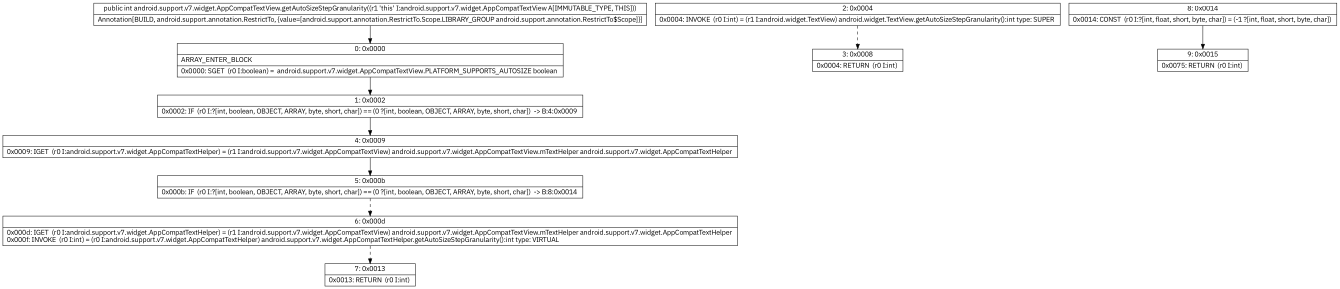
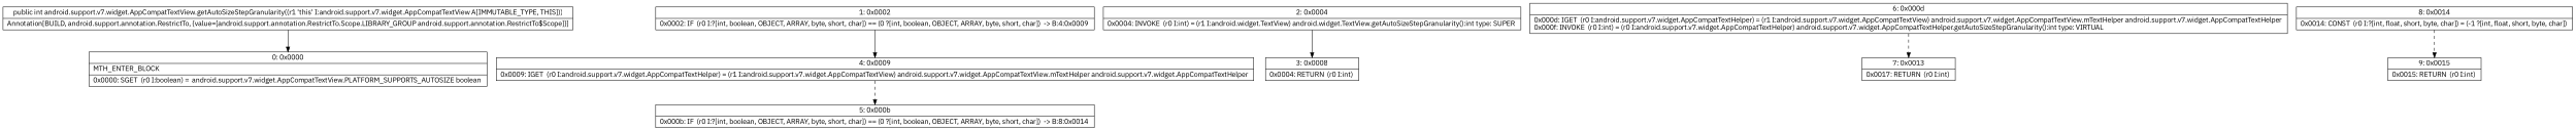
  digraph {
    fontname="IBM Plex Sans"
    node [fontname="IBM Plex Sans" shape=record]
    edge [fontname="IBM Plex Sans"]
-   n1 [label="{0\:\ 0x0000|ARRAY_ENTER_BLOCK\l|0x0000: SGET  (r0 I:boolean) =  android.support.v7.widget.AppCompatTextView.PLATFORM_SUPPORTS_AUTOSIZE boolean \l}"]
+   n1 [label="{0\:\ 0x0000|MTH_ENTER_BLOCK\l|0x0000: SGET  (r0 I:boolean) =  android.support.v7.widget.AppCompatTextView.PLATFORM_SUPPORTS_AUTOSIZE boolean \l}"]
    n2 [label="{1\:\ 0x0002|0x0002: IF  (r0 I:?[int, boolean, OBJECT, ARRAY, byte, short, char]) == (0 ?[int, boolean, OBJECT, ARRAY, byte, short, char])  \-\> B:4:0x0009 \l}"]
    n3 [label="{4\:\ 0x0009|0x0009: IGET  (r0 I:android.support.v7.widget.AppCompatTextHelper) = (r1 I:android.support.v7.widget.AppCompatTextView) android.support.v7.widget.AppCompatTextView.mTextHelper android.support.v7.widget.AppCompatTextHelper \l}"]
    n4 [label="{2\:\ 0x0004|0x0004: INVOKE  (r0 I:int) = (r1 I:android.widget.TextView) android.widget.TextView.getAutoSizeStepGranularity():int type: SUPER \l}"]
    n5 [label="{3\:\ 0x0008|0x0004: RETURN  (r0 I:int) \l}"]
    n6 [label="{5\:\ 0x000b|0x000b: IF  (r0 I:?[int, boolean, OBJECT, ARRAY, byte, short, char]) == (0 ?[int, boolean, OBJECT, ARRAY, byte, short, char])  \-\> B:8:0x0014 \l}"]
    n7 [label="{6\:\ 0x000d|0x000d: IGET  (r0 I:android.support.v7.widget.AppCompatTextHelper) = (r1 I:android.support.v7.widget.AppCompatTextView) android.support.v7.widget.AppCompatTextView.mTextHelper android.support.v7.widget.AppCompatTextHelper \l0x000f: INVOKE  (r0 I:int) = (r0 I:android.support.v7.widget.AppCompatTextHelper) android.support.v7.widget.AppCompatTextHelper.getAutoSizeStepGranularity():int type: VIRTUAL \l}"]
-   n8 [label="{7\:\ 0x0013|0x0013: RETURN  (r0 I:int) \l}"]
+   n8 [label="{7\:\ 0x0013|0x0017: RETURN  (r0 I:int) \l}"]
    n9 [label="{8\:\ 0x0014|0x0014: CONST  (r0 I:?[int, float, short, byte, char]) = (\-1 ?[int, float, short, byte, char]) \l}"]
-   n10 [label="{9\:\ 0x0015|0x0075: RETURN  (r0 I:int) \l}"]
+   n10 [label="{9\:\ 0x0015|0x0015: RETURN  (r0 I:int) \l}"]
    n11 [label="{public int android.support.v7.widget.AppCompatTextView.getAutoSizeStepGranularity((r1 'this' I:android.support.v7.widget.AppCompatTextView A[IMMUTABLE_TYPE, THIS]))  | Annotation[BUILD, android.support.annotation.RestrictTo, \{value=[android.support.annotation.RestrictTo.Scope.LIBRARY_GROUP android.support.annotation.RestrictTo$Scope]\}]\l}"]
-   n1 -> n2
    n2 -> n3
-   n3 -> n6
-   n4 -> n5 [style=dashed]
-   n6 -> n7 [style=dashed]
+   n3 -> n6 [style=dashed]
+   n4 -> n5
    n7 -> n8 [style=dashed]
-   n9 -> n10
+   n9 -> n10 [style=dashed]
    n11 -> n1
  }
